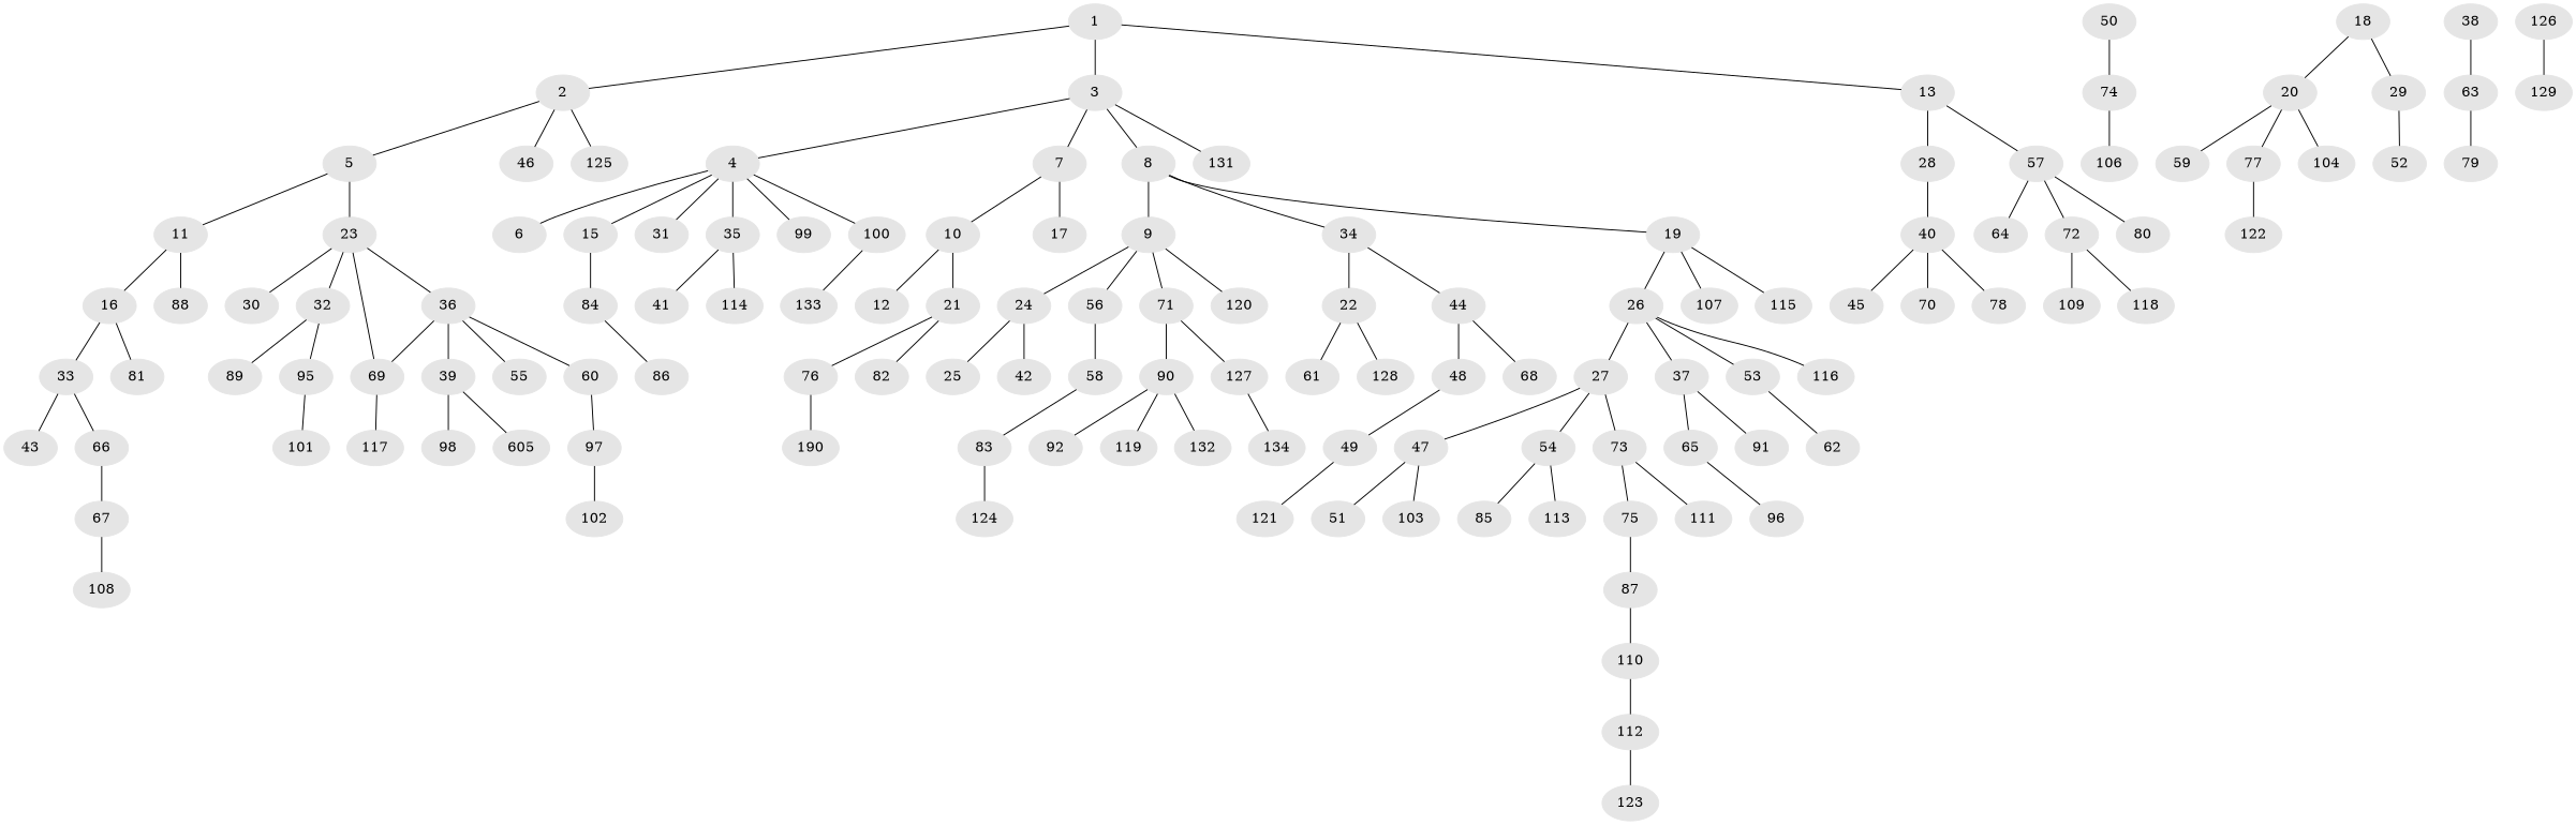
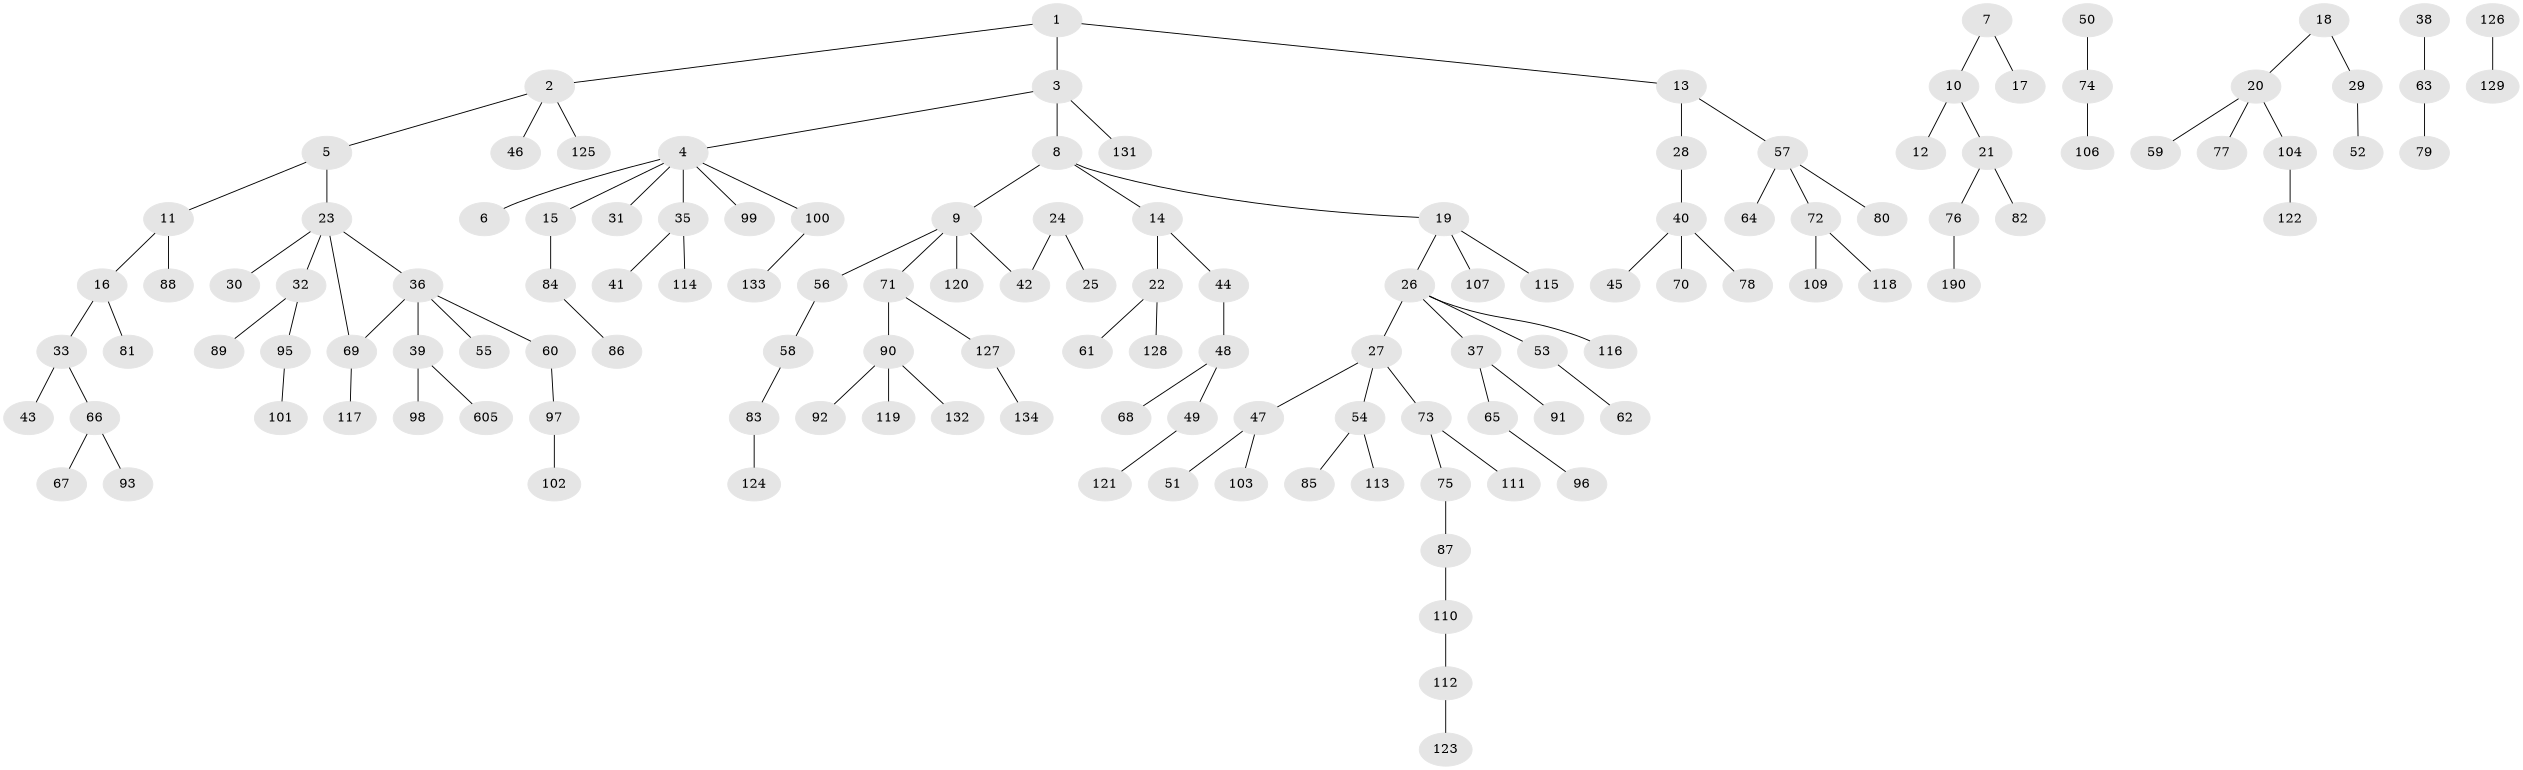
  graph {
    node [color=gray90 style=filled]
    1
    2
    3
    13
    5
    46
    125
    4
    7
    8
    131
    28
    57
    11
    23
    6
    15
    31
    35
    99
    100
    10
    17
    9
-   14 [label=34]
+   14
    19
    84
    41
    114
    133
    16
    88
    30
    32
    36
    69
    50
    74
    12
    21
    24
    56
    71
    120
    22
    44
    26
    107
    115
    25
    42
    58
    90
    127
    76
    82
    33
    81
    40
    64
    72
    80
    18
    20
    29
    61
    128
    48
    68
    86
    43
    66
    59
    77
    104
    52
    27
    37
    53
    116
    122
    n82 [label=190]
    89
    95
    39
    55
    60
    117
    47
    54
    73
    65
    91
    62
    51
    103
    85
    113
    75
    111
    45
    70
    78
    101
    67
+   93
    38
    63
    98
    n110 [label=605]
    97
    126
    129
    96
    79
    49
    121
    106
    83
    109
    118
    124
    102
-   108
    92
    119
    132
    134
    87
    110
    112
    123
    1 -- 2
    1 -- 3
    1 -- 13
    2 -- 5
    2 -- 46
    2 -- 125
    3 -- 4
-   3 -- 7
    3 -- 8
    3 -- 131
    13 -- 28
    13 -- 57
    5 -- 11
    5 -- 23
    4 -- 6
    4 -- 15
    4 -- 31
    4 -- 35
    4 -- 99
    4 -- 100
    7 -- 10
    7 -- 17
    8 -- 9
    8 -- 14
    8 -- 19
    28 -- 40
    57 -- 64
    57 -- 72
    57 -- 80
    11 -- 16
    11 -- 88
    23 -- 30
    23 -- 32
    23 -- 36
    23 -- 69
    15 -- 84
    35 -- 41
    35 -- 114
    100 -- 133
    10 -- 12
    10 -- 21
-   9 -- 24
+   9 -- 42
    9 -- 56
    9 -- 71
    9 -- 120
    14 -- 22
    14 -- 44
    19 -- 26
    19 -- 107
    19 -- 115
    84 -- 86
    16 -- 33
    16 -- 81
    32 -- 89
    32 -- 95
    36 -- 69
    36 -- 39
    36 -- 55
    36 -- 60
    69 -- 117
    50 -- 74
    74 -- 106
    21 -- 76
    21 -- 82
    24 -- 25
    24 -- 42
    56 -- 58
    71 -- 90
    71 -- 127
    22 -- 61
    22 -- 128
    44 -- 48
-   44 -- 68
+   48 -- 68
    26 -- 27
    26 -- 37
    26 -- 53
    26 -- 116
    58 -- 83
    90 -- 92
    90 -- 119
    90 -- 132
    127 -- 134
    76 -- n82
    33 -- 43
    33 -- 66
    40 -- 45
    40 -- 70
    40 -- 78
    72 -- 109
    72 -- 118
    18 -- 20
    18 -- 29
    20 -- 59
    20 -- 77
    20 -- 104
    29 -- 52
    48 -- 49
    66 -- 67
-   77 -- 122
+   66 -- 93
+   104 -- 122
    27 -- 47
    27 -- 54
    27 -- 73
    37 -- 65
    37 -- 91
    53 -- 62
    95 -- 101
    39 -- 98
    39 -- n110
    60 -- 97
    47 -- 51
    47 -- 103
    54 -- 85
    54 -- 113
    73 -- 75
    73 -- 111
    65 -- 96
    75 -- 87
-   67 -- 108
    38 -- 63
    63 -- 79
    97 -- 102
    126 -- 129
    49 -- 121
    83 -- 124
    87 -- 110
    110 -- 112
    112 -- 123
  }
